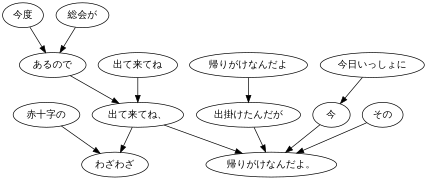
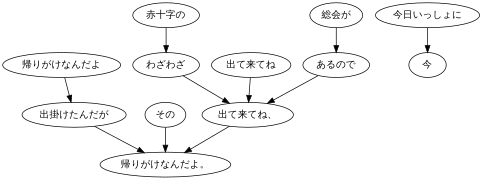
  digraph {
-   n1 [label="今度"]
    n2 [label="あるので"]
    n3 [label="出て来てね、"]
    n4 [label="赤十字の"]
    n5 [label="わざわざ"]
    n6 [label="総会が"]
    n7 [label="帰りがけなんだよ。"]
    n8 [label="出て来てね"]
    n9 [label="出掛けたんだが"]
    n10 [label="今日いっしょに"]
    n11 [label="今"]
    n12 [label="帰りがけなんだよ"]
    n13 [label="その"]
-   n1 -> n2
    n2 -> n3
    n3 -> n7
    n4 -> n5
-   n3 -> n5
+   n5 -> n3
    n6 -> n2
    n8 -> n3
    n9 -> n7
    n10 -> n11
-   n11 -> n7
    n12 -> n9
    n13 -> n7
  }
